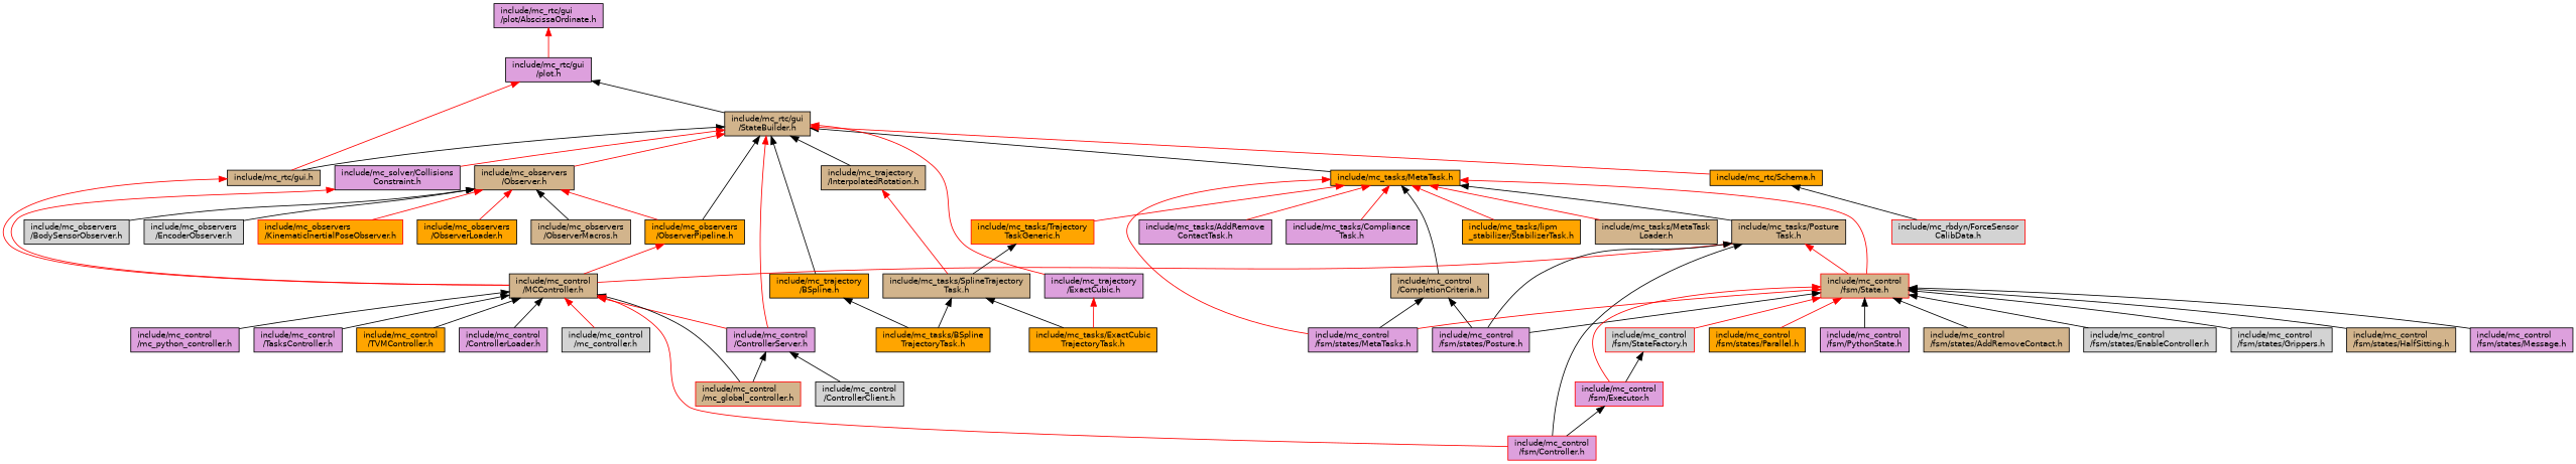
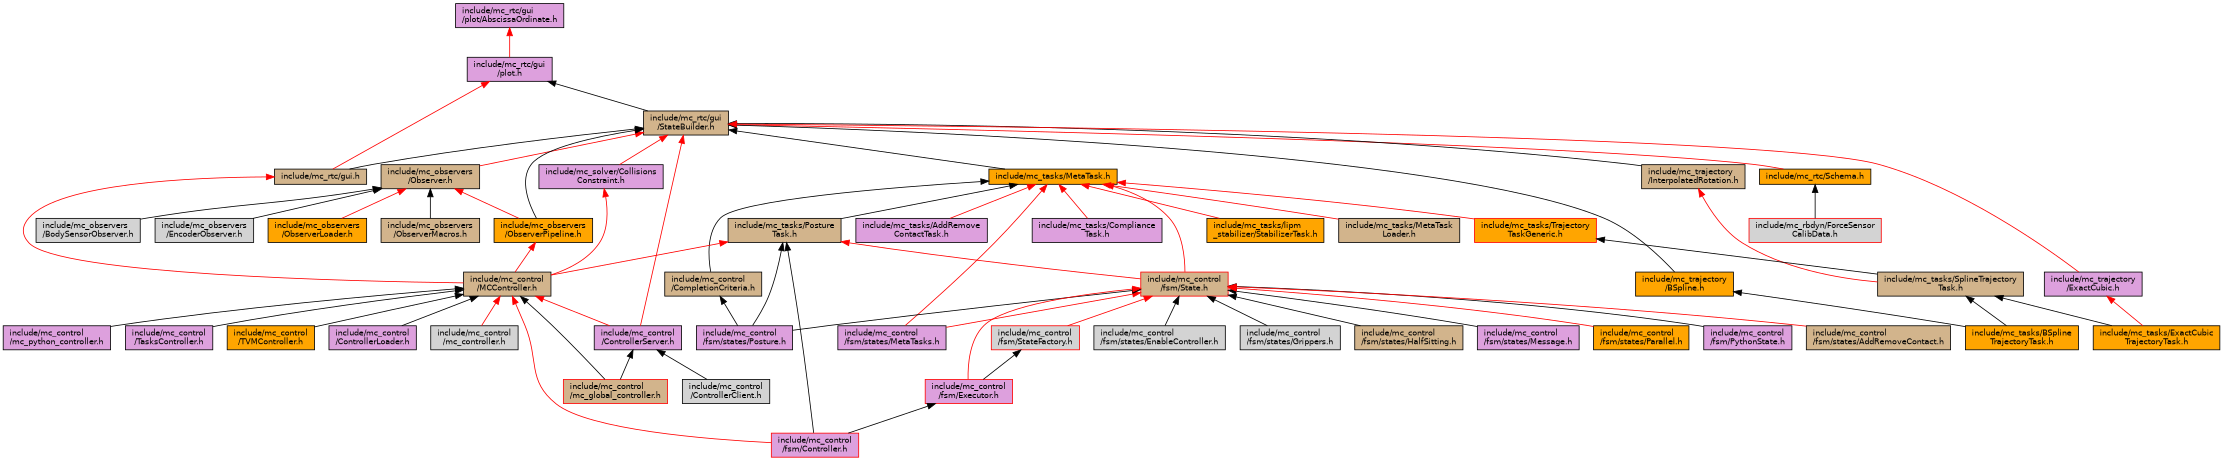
  digraph {
    node [color=black fillcolor=plum fontname=Helvetica fontsize=10 shape=record style=filled]
    edge [color=black dir=back fontname=Helvetica fontsize=10 labelfontname=Helvetica labelfontsize=10 style=solid]
    n1 [fontcolor=black height=0.2 label="include/mc_rtc/gui\l/plot/AbscissaOrdinate.h" width=0.4]
    n2 [height=0.2 label="include/mc_rtc/gui\l/plot.h" width=0.4]
    n3 [fillcolor=tan height=0.2 label="include/mc_rtc/gui\l/StateBuilder.h" width=0.4]
    n4 [fillcolor=tan height=0.2 label="include/mc_rtc/gui.h" width=0.4]
    n5 [fillcolor=orange height=0.2 label="include/mc_tasks/MetaTask.h" width=0.4]
    n6 [height=0.2 label="include/mc_control\l/ControllerServer.h" width=0.4]
    n7 [fillcolor=orange height=0.2 label="include/mc_rtc/Schema.h" width=0.4]
    n8 [fillcolor=tan height=0.2 label="include/mc_observers\l/Observer.h" width=0.4]
    n9 [fillcolor=orange height=0.2 label="include/mc_observers\l/ObserverPipeline.h" width=0.4]
    n10 [height=0.2 label="include/mc_solver/Collisions\lConstraint.h" width=0.4]
    n11 [fillcolor=tan height=0.2 label="include/mc_trajectory\l/InterpolatedRotation.h" width=0.4]
    n12 [fillcolor=orange height=0.2 label="include/mc_trajectory\l/BSpline.h" width=0.4]
    n13 [height=0.2 label="include/mc_trajectory\l/ExactCubic.h" width=0.4]
    n14 [fillcolor=tan height=0.2 label="include/mc_control\l/MCController.h" width=0.4]
    n15 [fillcolor=tan height=0.2 label="include/mc_control\l/CompletionCriteria.h" width=0.4]
    n16 [height=0.2 label="include/mc_control\l/fsm/states/MetaTasks.h" width=0.4]
    n17 [fillcolor=tan height=0.2 label="include/mc_tasks/Posture\lTask.h" width=0.4]
    n18 [color=red fillcolor=tan height=0.2 label="include/mc_control\l/fsm/State.h" width=0.4]
    n19 [color=red fillcolor=orange height=0.2 label="include/mc_tasks/Trajectory\lTaskGeneric.h" width=0.4]
    n20 [height=0.2 label="include/mc_tasks/AddRemove\lContactTask.h" width=0.4]
    n21 [height=0.2 label="include/mc_tasks/Compliance\lTask.h" width=0.4]
    n22 [fillcolor=orange height=0.2 label="include/mc_tasks/lipm\l_stabilizer/StabilizerTask.h" width=0.4]
    n23 [fillcolor=tan height=0.2 label="include/mc_tasks/MetaTask\lLoader.h" width=0.4]
    n24 [color=red fillcolor=tan height=0.2 label="include/mc_control\l/mc_global_controller.h" width=0.4]
    n25 [fillcolor=lightgrey height=0.2 label="include/mc_control\l/ControllerClient.h" width=0.4]
    n26 [color=red fillcolor=lightgrey height=0.2 label="include/mc_rbdyn/ForceSensor\lCalibData.h" width=0.4]
    n27 [fillcolor=lightgrey height=0.2 label="include/mc_observers\l/BodySensorObserver.h" width=0.4]
    n28 [fillcolor=lightgrey height=0.2 label="include/mc_observers\l/EncoderObserver.h" width=0.4]
-   n29 [color=red fillcolor=orange height=0.2 label="include/mc_observers\l/KinematicInertialPoseObserver.h" width=0.4]
    n30 [fillcolor=orange height=0.2 label="include/mc_observers\l/ObserverLoader.h" width=0.4]
    n31 [fillcolor=tan height=0.2 label="include/mc_observers\l/ObserverMacros.h" width=0.4]
    n32 [fillcolor=tan height=0.2 label="include/mc_tasks/SplineTrajectory\lTask.h" width=0.4]
    n33 [fillcolor=orange height=0.2 label="include/mc_tasks/BSpline\lTrajectoryTask.h" width=0.4]
    n34 [fillcolor=orange height=0.2 label="include/mc_tasks/ExactCubic\lTrajectoryTask.h" width=0.4]
    n35 [height=0.2 label="include/mc_control\l/fsm/states/Posture.h" width=0.4]
    n36 [color=red height=0.2 label="include/mc_control\l/fsm/Controller.h" width=0.4]
    n37 [color=red height=0.2 label="include/mc_control\l/fsm/Executor.h" width=0.4]
    n38 [color=red fillcolor=lightgrey height=0.2 label="include/mc_control\l/fsm/StateFactory.h" width=0.4]
    n39 [height=0.2 label="include/mc_control\l/fsm/PythonState.h" width=0.4]
    n40 [fillcolor=tan height=0.2 label="include/mc_control\l/fsm/states/AddRemoveContact.h" width=0.4]
    n41 [fillcolor=lightgrey height=0.2 label="include/mc_control\l/fsm/states/EnableController.h" width=0.4]
    n42 [fillcolor=lightgrey height=0.2 label="include/mc_control\l/fsm/states/Grippers.h" width=0.4]
    n43 [fillcolor=tan height=0.2 label="include/mc_control\l/fsm/states/HalfSitting.h" width=0.4]
    n44 [height=0.2 label="include/mc_control\l/fsm/states/Message.h" width=0.4]
    n45 [fillcolor=orange height=0.2 label="include/mc_control\l/fsm/states/Parallel.h" width=0.4]
    n46 [height=0.2 label="include/mc_control\l/ControllerLoader.h" width=0.4]
    n47 [fillcolor=lightgrey height=0.2 label="include/mc_control\l/mc_controller.h" width=0.4]
    n48 [height=0.2 label="include/mc_control\l/mc_python_controller.h" width=0.4]
    n49 [height=0.2 label="include/mc_control\l/TasksController.h" width=0.4]
    n50 [fillcolor=orange height=0.2 label="include/mc_control\l/TVMController.h" width=0.4]
    n1 -> n2 [color=red]
    n2 -> n3
    n2 -> n4 [color=red]
    n3 -> n4
    n3 -> n5
    n3 -> n6 [color=red]
    n3 -> n7 [color=red]
    n3 -> n8 [color=red]
    n3 -> n9
    n3 -> n10 [color=red]
    n3 -> n11
    n3 -> n12
    n3 -> n13 [color=red]
    n4 -> n14 [color=red]
    n5 -> n15
    n5 -> n16 [color=red]
    n5 -> n17
    n5 -> n18 [color=red]
    n5 -> n19 [color=red]
    n5 -> n20 [color=red]
    n5 -> n21 [color=red]
    n5 -> n22 [color=red]
    n5 -> n23 [color=red]
    n6 -> n24
    n6 -> n25
    n7 -> n26
    n8 -> n9 [color=red]
    n8 -> n27
    n8 -> n28
-   n8 -> n29 [color=red]
    n8 -> n30 [color=red]
    n8 -> n31
    n9 -> n14 [color=red]
    n10 -> n14 [color=red]
    n11 -> n32 [color=red]
    n12 -> n33
    n13 -> n34 [color=red]
    n14 -> n6 [color=red]
    n14 -> n24
    n14 -> n36 [color=red]
    n14 -> n46
    n14 -> n47 [color=red]
    n14 -> n48
    n14 -> n49
    n14 -> n50
-   n15 -> n16
    n15 -> n35
    n17 -> n14 [color=red]
    n17 -> n18 [color=red]
    n17 -> n35
    n17 -> n36
    n18 -> n16 [color=red]
    n18 -> n35
    n18 -> n37 [color=red]
    n18 -> n38 [color=red]
    n18 -> n39
-   n18 -> n40
+   n18 -> n40 [color=red]
    n18 -> n41
    n18 -> n42
    n18 -> n43
    n18 -> n44
    n18 -> n45 [color=red]
    n19 -> n32
    n32 -> n33
    n32 -> n34
    n37 -> n36
    n38 -> n37
  }
